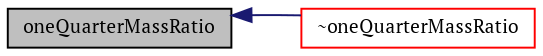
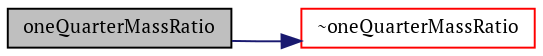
  digraph {
    rankdir=LR
    fontname="PT Serif"
    node [fontname="PT Serif" fontsize=10 shape=record]
    n1 [color=black fillcolor=grey75 fontcolor=black height=0.2 label=oneQuarterMassRatio style=filled width=0.4]
    n2 [color=red height=0.2 label="~oneQuarterMassRatio" width=0.4]
-   n2 -> n1 [color=midnightblue fontname="PT Serif" fontsize=10 labelfontname=Helvetica labelfontsize=10 style=solid]
+   n1 -> n2 [color=midnightblue fontname="PT Serif" fontsize=10 labelfontname=Helvetica labelfontsize=10 style=solid]
  }
